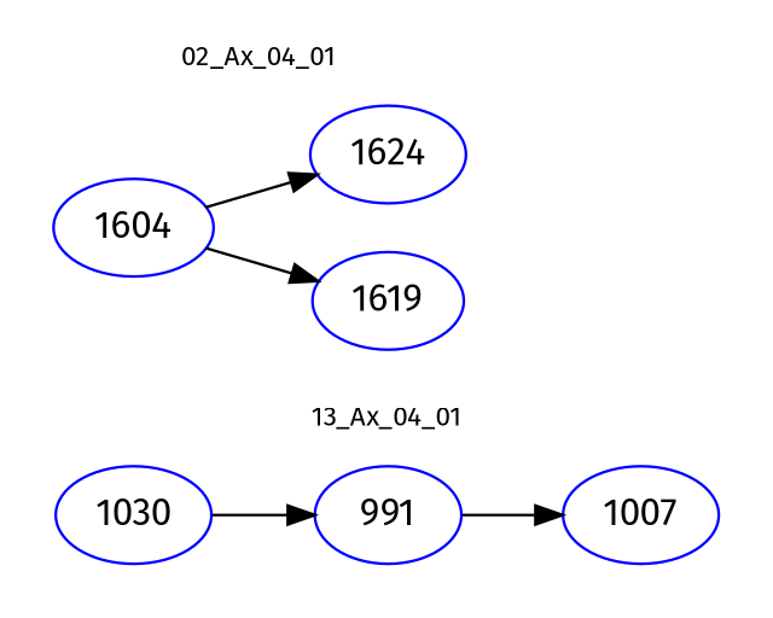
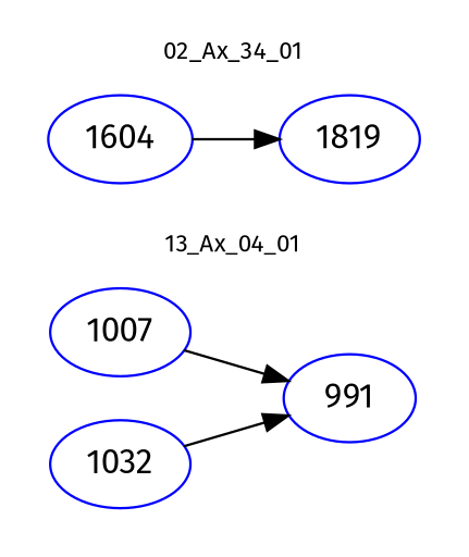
  digraph {
    fontname="Fira Sans"
    rankdir=LR
    node [color=blue fontname="Fira Sans"]
    edge [color=black fontname="Fira Sans"]
    n1 [label=991]
    n2 [label=1007]
-   n3 [label=1030]
+   n3 [label=1032]
    n4 [label=1604]
-   n5 [label=1619]
-   n6 [label=1624]
+   n5 [label=1819]
    subgraph cluster_1 {
      color=white
      fontsize=10
      label="13_Ax_04_01"
      n1
      n2
      n3
    }
    subgraph cluster_2 {
      color=white
      fontsize=10
-     label="02_Ax_04_01"
+     label="02_Ax_34_01"
      n4
      n5
-     n6
    }
-   n1 -> n2
+   n2 -> n1
    n3 -> n1
    n4 -> n5
-   n4 -> n6
  }
